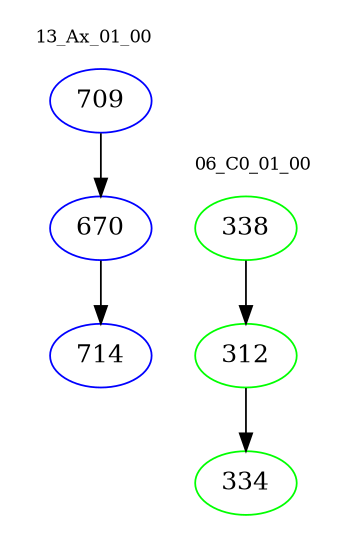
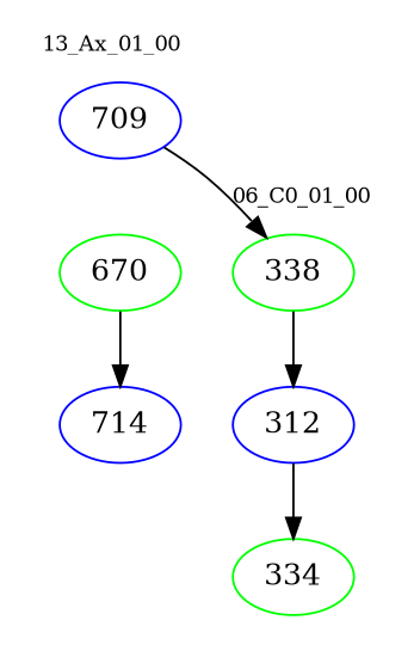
  digraph {
    node [color=blue]
    edge [color=black]
    n1 [label=709]
-   n2 [label=670]
+   n2 [color=green label=670]
    n3 [label=714]
    n4 [color=green label=338]
-   n5 [color=green label=312]
+   n5 [label=312]
    n6 [color=green label=334]
    subgraph cluster_1 {
      color=white
      fontsize=10
      label="13_Ax_01_00"
      n1
      n2
      n3
    }
    subgraph cluster_2 {
      color=white
      fontsize=10
      label="06_C0_01_00"
      n4
      n5
      n6
    }
-   n1 -> n2
+   n1 -> n4
    n2 -> n3
    n4 -> n5
    n5 -> n6
  }
